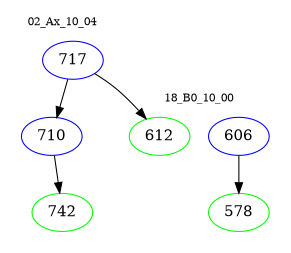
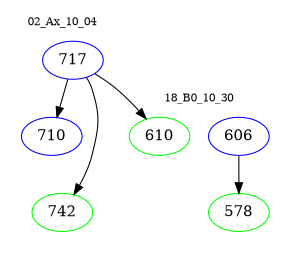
  digraph {
    node [color=blue]
    edge [color=black]
    n1 [label=717]
    n2 [label=710]
    n3 [color=green label=742]
    n4 [label=606]
    n5 [color=green label=578]
-   n6 [color=green label=612]
+   n6 [color=green label=610]
    subgraph cluster_1 {
      color=white
      fontsize=10
      label="02_Ax_10_04"
      n1
      n2
      n3
    }
    subgraph cluster_2 {
      color=white
      fontsize=10
-     label="18_B0_10_00"
+     label="18_B0_10_30"
      n4
      n5
      n6
    }
    n1 -> n2
    n1 -> n6
-   n2 -> n3
+   n1 -> n3
    n4 -> n5
  }
